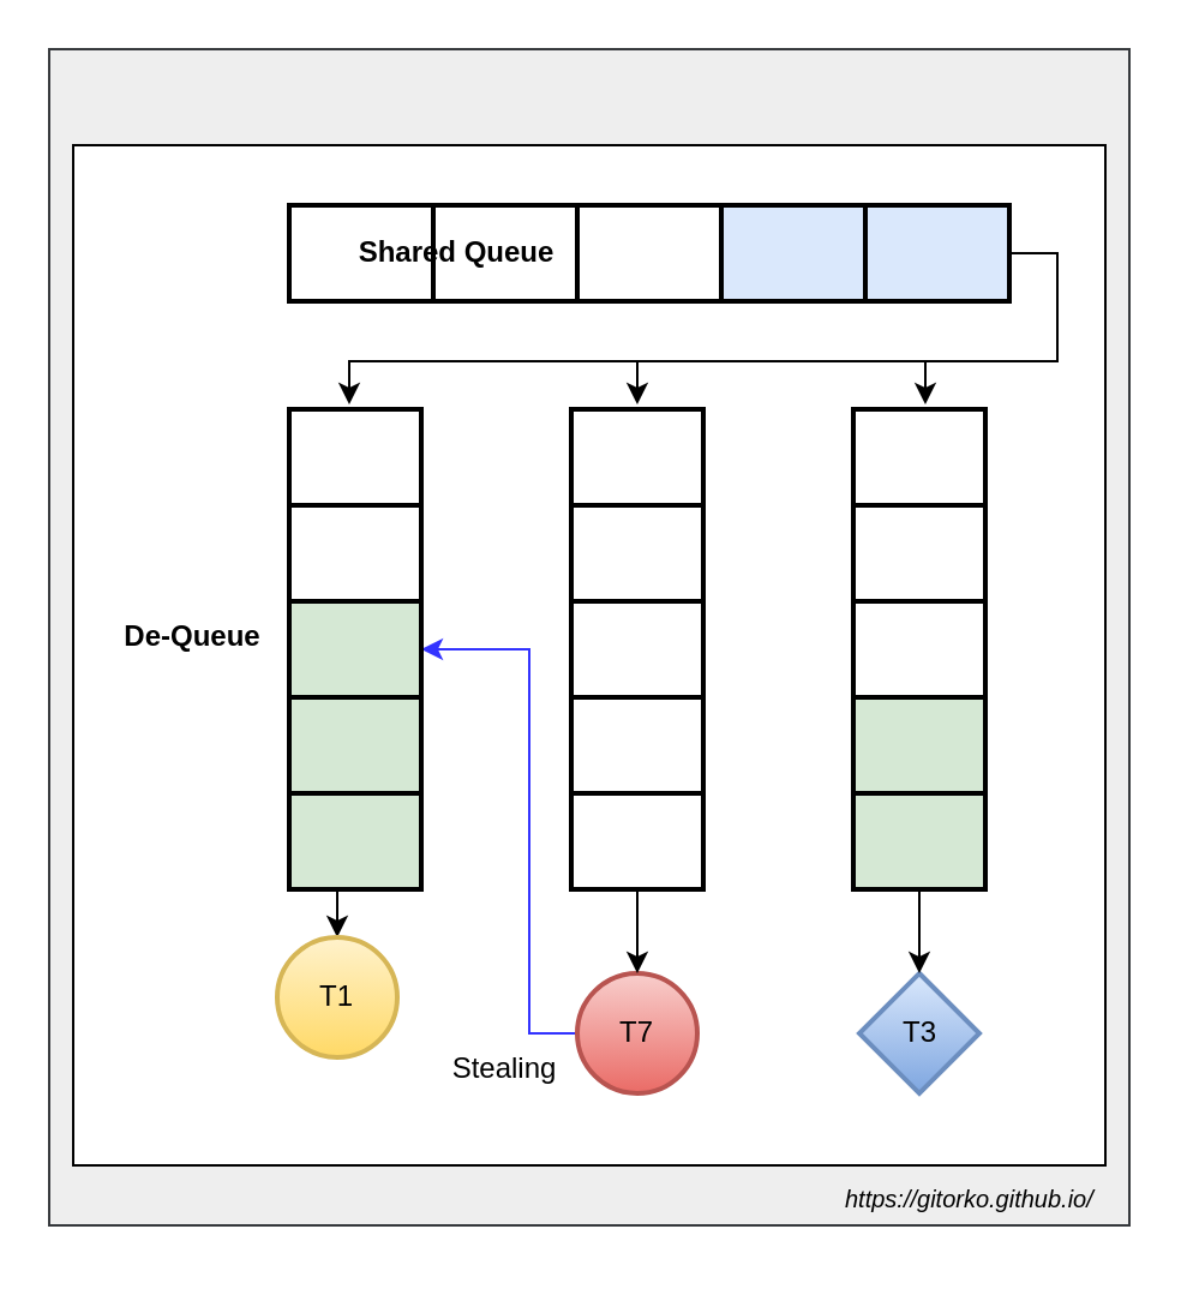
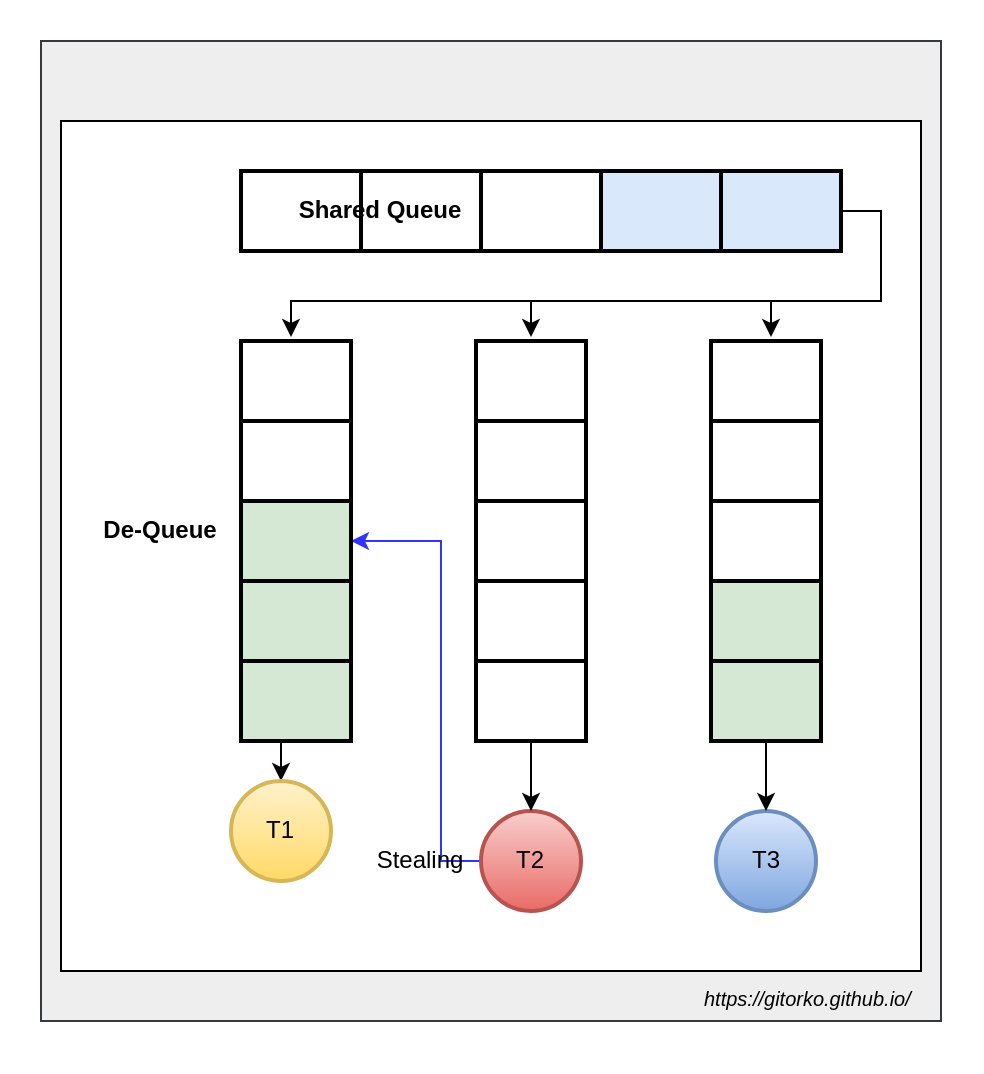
  <mxCell id="0" />
  <mxCell id="1" parent="0" />
  <mxCell id="2" value="" style="rounded=0;whiteSpace=wrap;html=1;shadow=0;strokeColor=#36393d;strokeWidth=1;fillColor=#eeeeee;" parent="1" vertex="1"><mxGeometry x="20" y="20" width="450" height="490" as="geometry" /></mxCell>
  <mxCell id="3" value="" style="rounded=0;whiteSpace=wrap;html=1;shadow=0;strokeColor=#000000;strokeWidth=1;fillColor=#ffffff;" parent="1" vertex="1"><mxGeometry x="30" y="60" width="430" height="425" as="geometry" /></mxCell>
  <mxCell id="4" style="edgeStyle=orthogonalEdgeStyle;rounded=0;orthogonalLoop=1;jettySize=auto;html=1;entryX=0.5;entryY=0;entryDx=0;entryDy=0;exitX=1;exitY=0.5;exitDx=0;exitDy=0;" parent="1" edge="1"><mxGeometry relative="1" as="geometry"><mxPoint x="420" y="105" as="sourcePoint" /><mxPoint x="385" y="168" as="targetPoint" /><Array as="points"><mxPoint x="440" y="105" /><mxPoint x="440" y="150" /><mxPoint x="385" y="150" /></Array></mxGeometry></mxCell>
  <mxCell id="5" style="edgeStyle=orthogonalEdgeStyle;rounded=0;orthogonalLoop=1;jettySize=auto;html=1;entryX=0.5;entryY=0;entryDx=0;entryDy=0;" parent="1" edge="1"><mxGeometry relative="1" as="geometry"><Array as="points"><mxPoint x="440" y="105" /><mxPoint x="440" y="150" /><mxPoint x="265" y="150" /></Array><mxPoint x="420" y="105" as="sourcePoint" /><mxPoint x="265" y="168" as="targetPoint" /></mxGeometry></mxCell>
  <mxCell id="6" style="edgeStyle=orthogonalEdgeStyle;rounded=0;orthogonalLoop=1;jettySize=auto;html=1;entryX=0.5;entryY=0;entryDx=0;entryDy=0;exitX=1;exitY=0.5;exitDx=0;exitDy=0;" parent="1" edge="1"><mxGeometry relative="1" as="geometry"><mxPoint x="420" y="105" as="sourcePoint" /><mxPoint x="145" y="168" as="targetPoint" /><Array as="points"><mxPoint x="440" y="105" /><mxPoint x="440" y="150" /><mxPoint x="145" y="150" /></Array></mxGeometry></mxCell>
  <mxCell id="7" style="edgeStyle=orthogonalEdgeStyle;rounded=0;orthogonalLoop=1;jettySize=auto;html=1;entryX=0.5;entryY=0;entryDx=0;entryDy=0;exitX=0.5;exitY=1;exitDx=0;exitDy=0;" parent="1" source="26" target="8" edge="1"><mxGeometry relative="1" as="geometry"><mxPoint x="145" y="377" as="sourcePoint" /></mxGeometry></mxCell>
  <mxCell id="8" value="T1" style="ellipse;whiteSpace=wrap;html=1;aspect=fixed;strokeColor=#d6b656;strokeWidth=2;fillColor=#fff2cc;gradientColor=#ffd966;" parent="1" vertex="1"><mxGeometry x="115" y="390" width="50" height="50" as="geometry" /></mxCell>
  <mxCell id="9" style="edgeStyle=orthogonalEdgeStyle;rounded=0;orthogonalLoop=1;jettySize=auto;html=1;entryX=1;entryY=0.5;entryDx=0;entryDy=0;strokeColor=#3333FF;" parent="1" source="10" target="24" edge="1"><mxGeometry relative="1" as="geometry"><Array as="points"><mxPoint x="220" y="430" /><mxPoint x="220" y="270" /></Array><mxPoint x="171.352" y="344.016" as="targetPoint" /></mxGeometry></mxCell>
- <mxCell id="10" value="T7" style="ellipse;whiteSpace=wrap;html=1;aspect=fixed;strokeColor=#b85450;strokeWidth=2;fillColor=#f8cecc;gradientColor=#ea6b66;" parent="1" vertex="1"><mxGeometry x="240" y="405" width="50" height="50" as="geometry" /></mxCell>
- <mxCell id="11" value="T3" style="rhombus;whiteSpace=wrap;html=1;aspect=fixed;strokeColor=#6c8ebf;strokeWidth=2;fillColor=#dae8fc;gradientColor=#7ea6e0;" parent="1" vertex="1"><mxGeometry x="357.5" y="405" width="50" height="50" as="geometry" /></mxCell>
+ <mxCell id="10" value="T2" style="ellipse;whiteSpace=wrap;html=1;aspect=fixed;strokeColor=#b85450;strokeWidth=2;fillColor=#f8cecc;gradientColor=#ea6b66;" parent="1" vertex="1"><mxGeometry x="240" y="405" width="50" height="50" as="geometry" /></mxCell>
+ <mxCell id="11" value="T3" style="ellipse;whiteSpace=wrap;html=1;aspect=fixed;strokeColor=#6c8ebf;strokeWidth=2;fillColor=#dae8fc;gradientColor=#7ea6e0;" parent="1" vertex="1"><mxGeometry x="357.5" y="405" width="50" height="50" as="geometry" /></mxCell>
  <mxCell id="12" value="De-Queue" style="text;html=1;strokeColor=none;fillColor=none;align=center;verticalAlign=middle;whiteSpace=wrap;rounded=0;fontStyle=1" parent="1" vertex="1"><mxGeometry x="50" y="255" width="60" height="20" as="geometry" /></mxCell>
- <mxCell id="13" value="Stealing" style="text;html=1;strokeColor=none;fillColor=none;align=center;verticalAlign=middle;whiteSpace=wrap;rounded=0;shadow=1;" parent="1" vertex="1"><mxGeometry x="190" y="435" width="40" height="20" as="geometry" /></mxCell>
+ <mxCell id="13" value="Stealing" style="text;html=1;strokeColor=none;fillColor=none;align=center;verticalAlign=middle;whiteSpace=wrap;rounded=0;shadow=1;" parent="1" vertex="1"><mxGeometry x="190" y="420" width="40" height="20" as="geometry" /></mxCell>
  <mxCell id="14" value="&lt;font style=&quot;font-size: 10px&quot;&gt;&lt;i&gt;https://gitorko.github.io/&lt;/i&gt;&lt;/font&gt;" style="text;html=1;" parent="1" vertex="1"><mxGeometry x="350" y="485" width="110" height="30" as="geometry" /></mxCell>
  <mxCell id="15" value="" style="group;strokeColor=#000000;" parent="1" vertex="1" connectable="0"><mxGeometry x="120" y="85" width="300" height="40" as="geometry" /></mxCell>
  <mxCell id="16" value="" style="rounded=0;whiteSpace=wrap;html=1;strokeWidth=2;" parent="15" vertex="1"><mxGeometry width="60" height="40" as="geometry" /></mxCell>
  <mxCell id="17" value="" style="rounded=0;whiteSpace=wrap;html=1;strokeWidth=2;" parent="15" vertex="1"><mxGeometry x="60" width="60" height="40" as="geometry" /></mxCell>
  <mxCell id="18" value="" style="rounded=0;whiteSpace=wrap;html=1;strokeWidth=2;" parent="15" vertex="1"><mxGeometry x="120" width="60" height="40" as="geometry" /></mxCell>
  <mxCell id="19" value="" style="rounded=0;whiteSpace=wrap;html=1;strokeWidth=2;fillColor=#dae8fc;strokeColor=#000000;" parent="15" vertex="1"><mxGeometry x="180" width="60" height="40" as="geometry" /></mxCell>
  <mxCell id="20" value="" style="rounded=0;whiteSpace=wrap;html=1;strokeWidth=2;fillColor=#dae8fc;strokeColor=#000000;" parent="15" vertex="1"><mxGeometry x="240" width="60" height="40" as="geometry" /></mxCell>
  <mxCell id="21" value="Shared Queue" style="text;html=1;strokeColor=none;fillColor=none;align=center;verticalAlign=middle;whiteSpace=wrap;rounded=0;fontStyle=1" parent="15" vertex="1"><mxGeometry x="-30" y="10" width="200" height="20" as="geometry" /></mxCell>
  <mxCell id="22" value="" style="rounded=0;whiteSpace=wrap;html=1;strokeWidth=2;" parent="1" vertex="1"><mxGeometry x="120" y="170" width="55" height="40" as="geometry" /></mxCell>
  <mxCell id="23" value="" style="rounded=0;whiteSpace=wrap;html=1;strokeWidth=2;" parent="1" vertex="1"><mxGeometry x="120" y="210" width="55" height="40" as="geometry" /></mxCell>
  <mxCell id="24" value="" style="rounded=0;whiteSpace=wrap;html=1;strokeWidth=2;fillColor=#d5e8d4;strokeColor=#000000;" parent="1" vertex="1"><mxGeometry x="120" y="250" width="55" height="40" as="geometry" /></mxCell>
  <mxCell id="25" value="" style="rounded=0;whiteSpace=wrap;html=1;strokeWidth=2;fillColor=#d5e8d4;strokeColor=#000000;" parent="1" vertex="1"><mxGeometry x="120" y="290" width="55" height="40" as="geometry" /></mxCell>
  <mxCell id="26" value="" style="rounded=0;whiteSpace=wrap;html=1;strokeWidth=2;fillColor=#d5e8d4;strokeColor=#000000;" parent="1" vertex="1"><mxGeometry x="120" y="330" width="55" height="40" as="geometry" /></mxCell>
  <mxCell id="27" value="" style="rounded=0;whiteSpace=wrap;html=1;strokeWidth=2;" parent="1" vertex="1"><mxGeometry x="237.5" y="170" width="55" height="40" as="geometry" /></mxCell>
  <mxCell id="28" value="" style="rounded=0;whiteSpace=wrap;html=1;strokeWidth=2;" parent="1" vertex="1"><mxGeometry x="237.5" y="210" width="55" height="40" as="geometry" /></mxCell>
  <mxCell id="29" value="" style="rounded=0;whiteSpace=wrap;html=1;strokeWidth=2;" parent="1" vertex="1"><mxGeometry x="237.5" y="250" width="55" height="40" as="geometry" /></mxCell>
  <mxCell id="30" value="" style="rounded=0;whiteSpace=wrap;html=1;strokeWidth=2;" parent="1" vertex="1"><mxGeometry x="237.5" y="290" width="55" height="40" as="geometry" /></mxCell>
  <mxCell id="31" style="edgeStyle=orthogonalEdgeStyle;rounded=0;orthogonalLoop=1;jettySize=auto;html=1;entryX=0.5;entryY=0;entryDx=0;entryDy=0;" parent="1" source="32" target="10" edge="1"><mxGeometry relative="1" as="geometry" /></mxCell>
  <mxCell id="32" value="" style="rounded=0;whiteSpace=wrap;html=1;strokeWidth=2;" parent="1" vertex="1"><mxGeometry x="237.5" y="330" width="55" height="40" as="geometry" /></mxCell>
  <mxCell id="33" value="" style="rounded=0;whiteSpace=wrap;html=1;strokeWidth=2;" parent="1" vertex="1"><mxGeometry x="355" y="170" width="55" height="40" as="geometry" /></mxCell>
  <mxCell id="34" value="" style="rounded=0;whiteSpace=wrap;html=1;strokeWidth=2;" parent="1" vertex="1"><mxGeometry x="355" y="210" width="55" height="40" as="geometry" /></mxCell>
  <mxCell id="35" value="" style="rounded=0;whiteSpace=wrap;html=1;strokeWidth=2;" parent="1" vertex="1"><mxGeometry x="355" y="250" width="55" height="40" as="geometry" /></mxCell>
  <mxCell id="36" value="" style="rounded=0;whiteSpace=wrap;html=1;strokeWidth=2;fillColor=#d5e8d4;strokeColor=#000000;" parent="1" vertex="1"><mxGeometry x="355" y="290" width="55" height="40" as="geometry" /></mxCell>
  <mxCell id="37" style="edgeStyle=orthogonalEdgeStyle;rounded=0;orthogonalLoop=1;jettySize=auto;html=1;" parent="1" source="38" target="11" edge="1"><mxGeometry relative="1" as="geometry" /></mxCell>
  <mxCell id="38" value="" style="rounded=0;whiteSpace=wrap;html=1;strokeWidth=2;fillColor=#d5e8d4;strokeColor=#000000;" parent="1" vertex="1"><mxGeometry x="355" y="330" width="55" height="40" as="geometry" /></mxCell>
